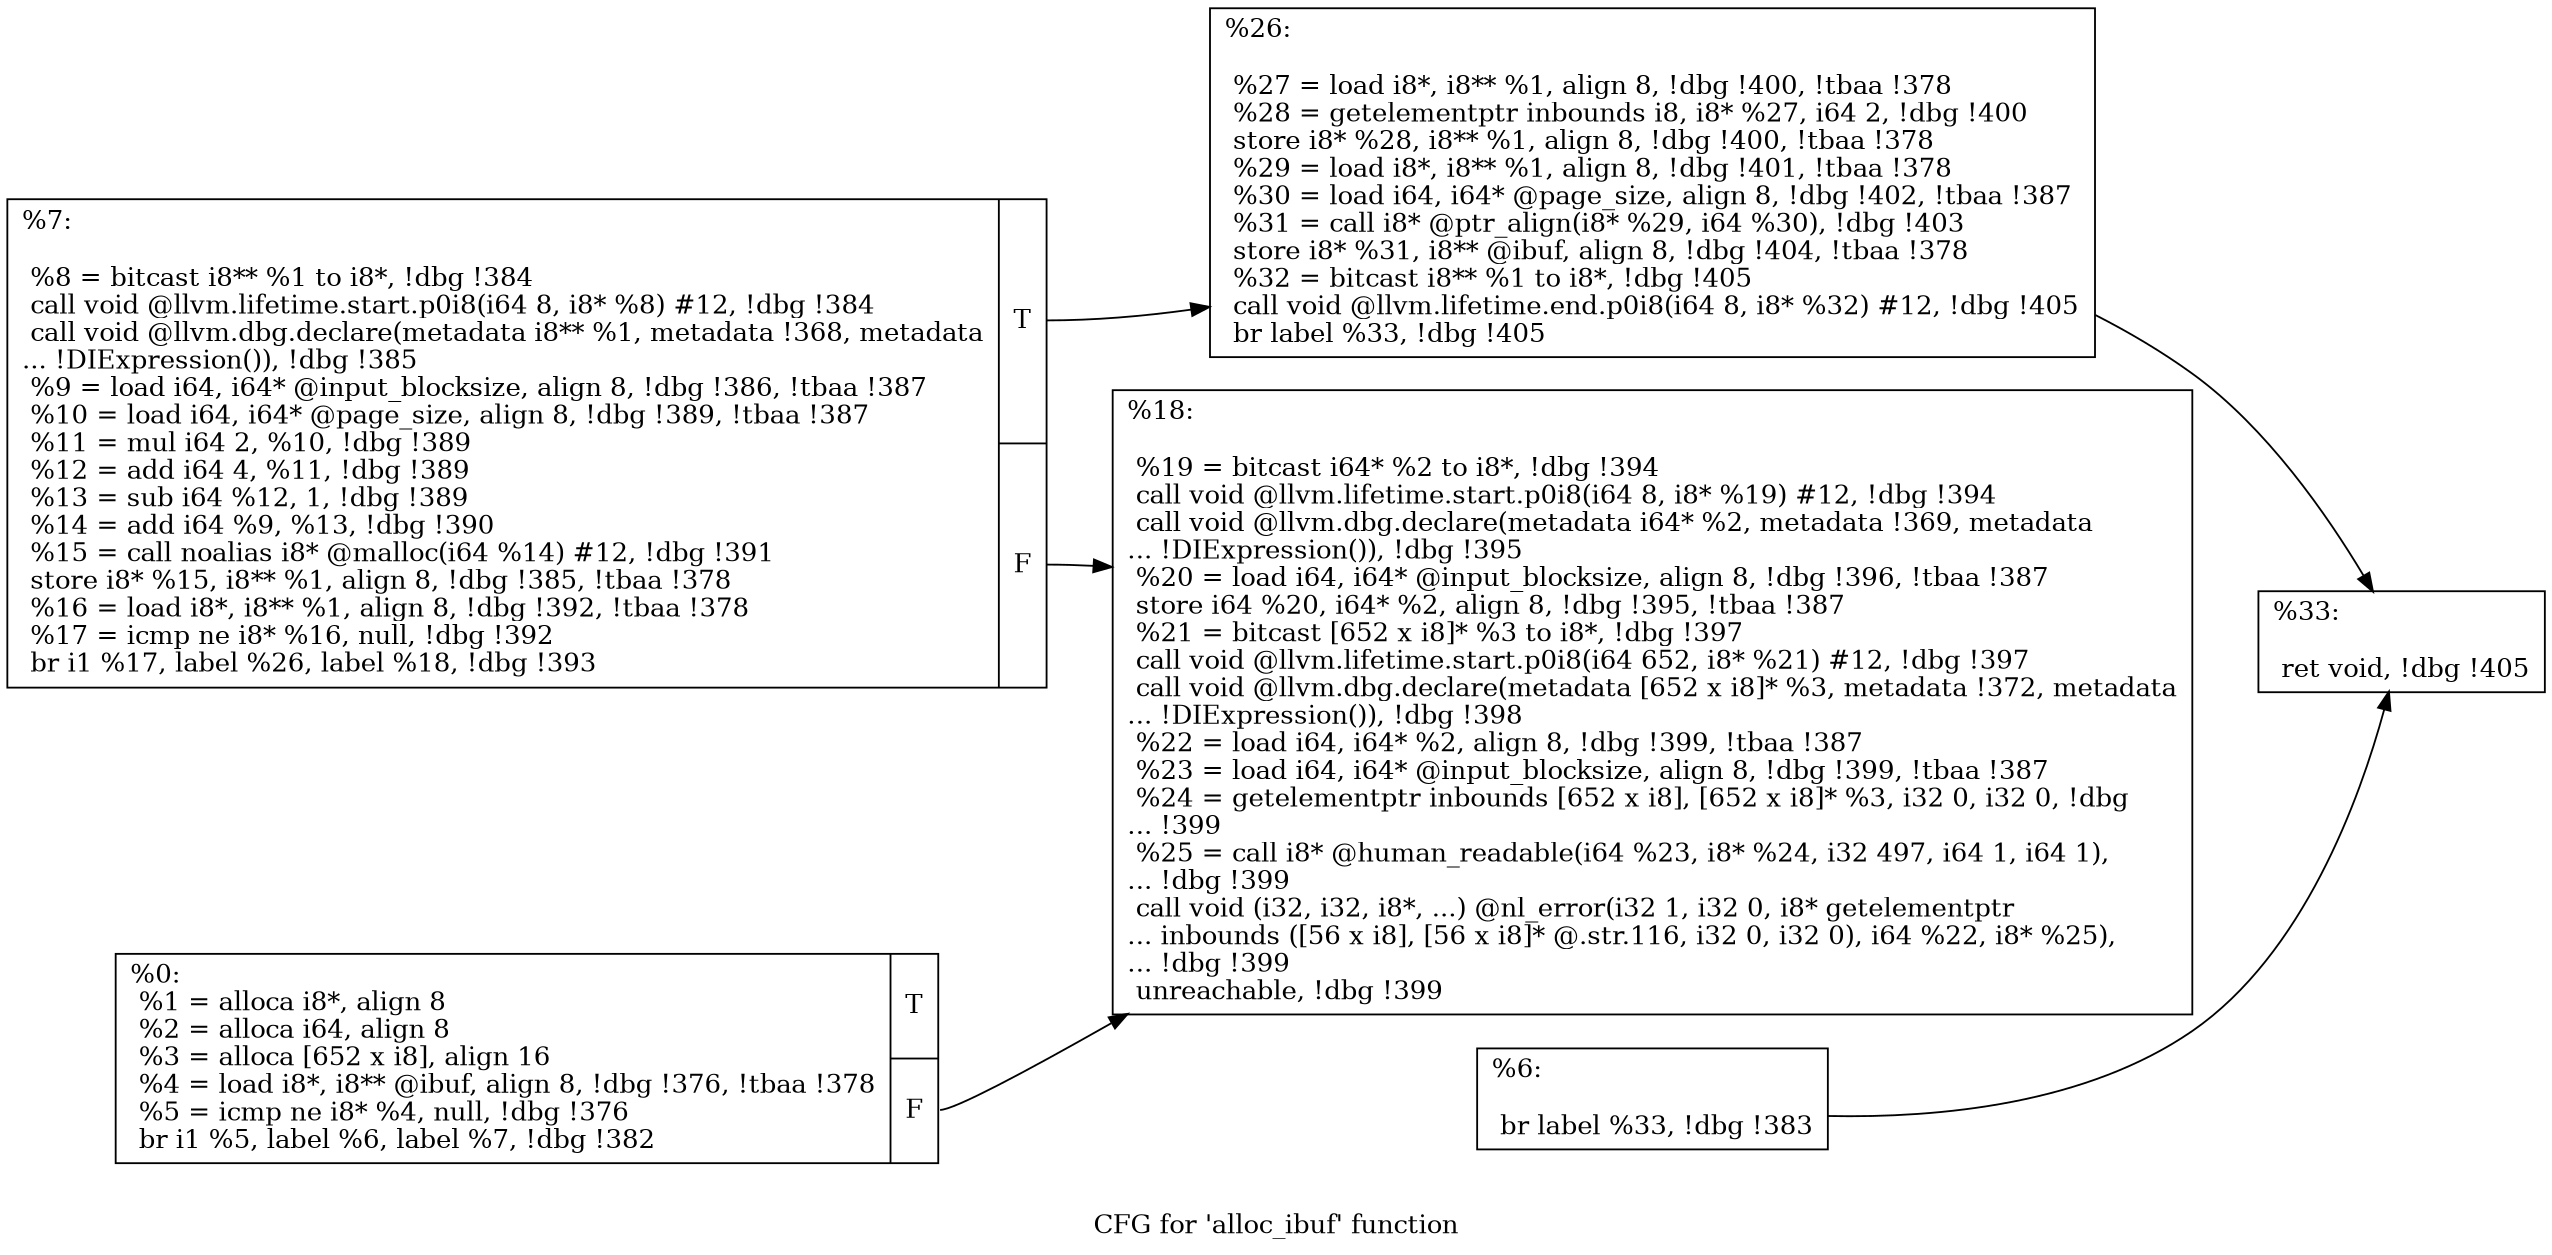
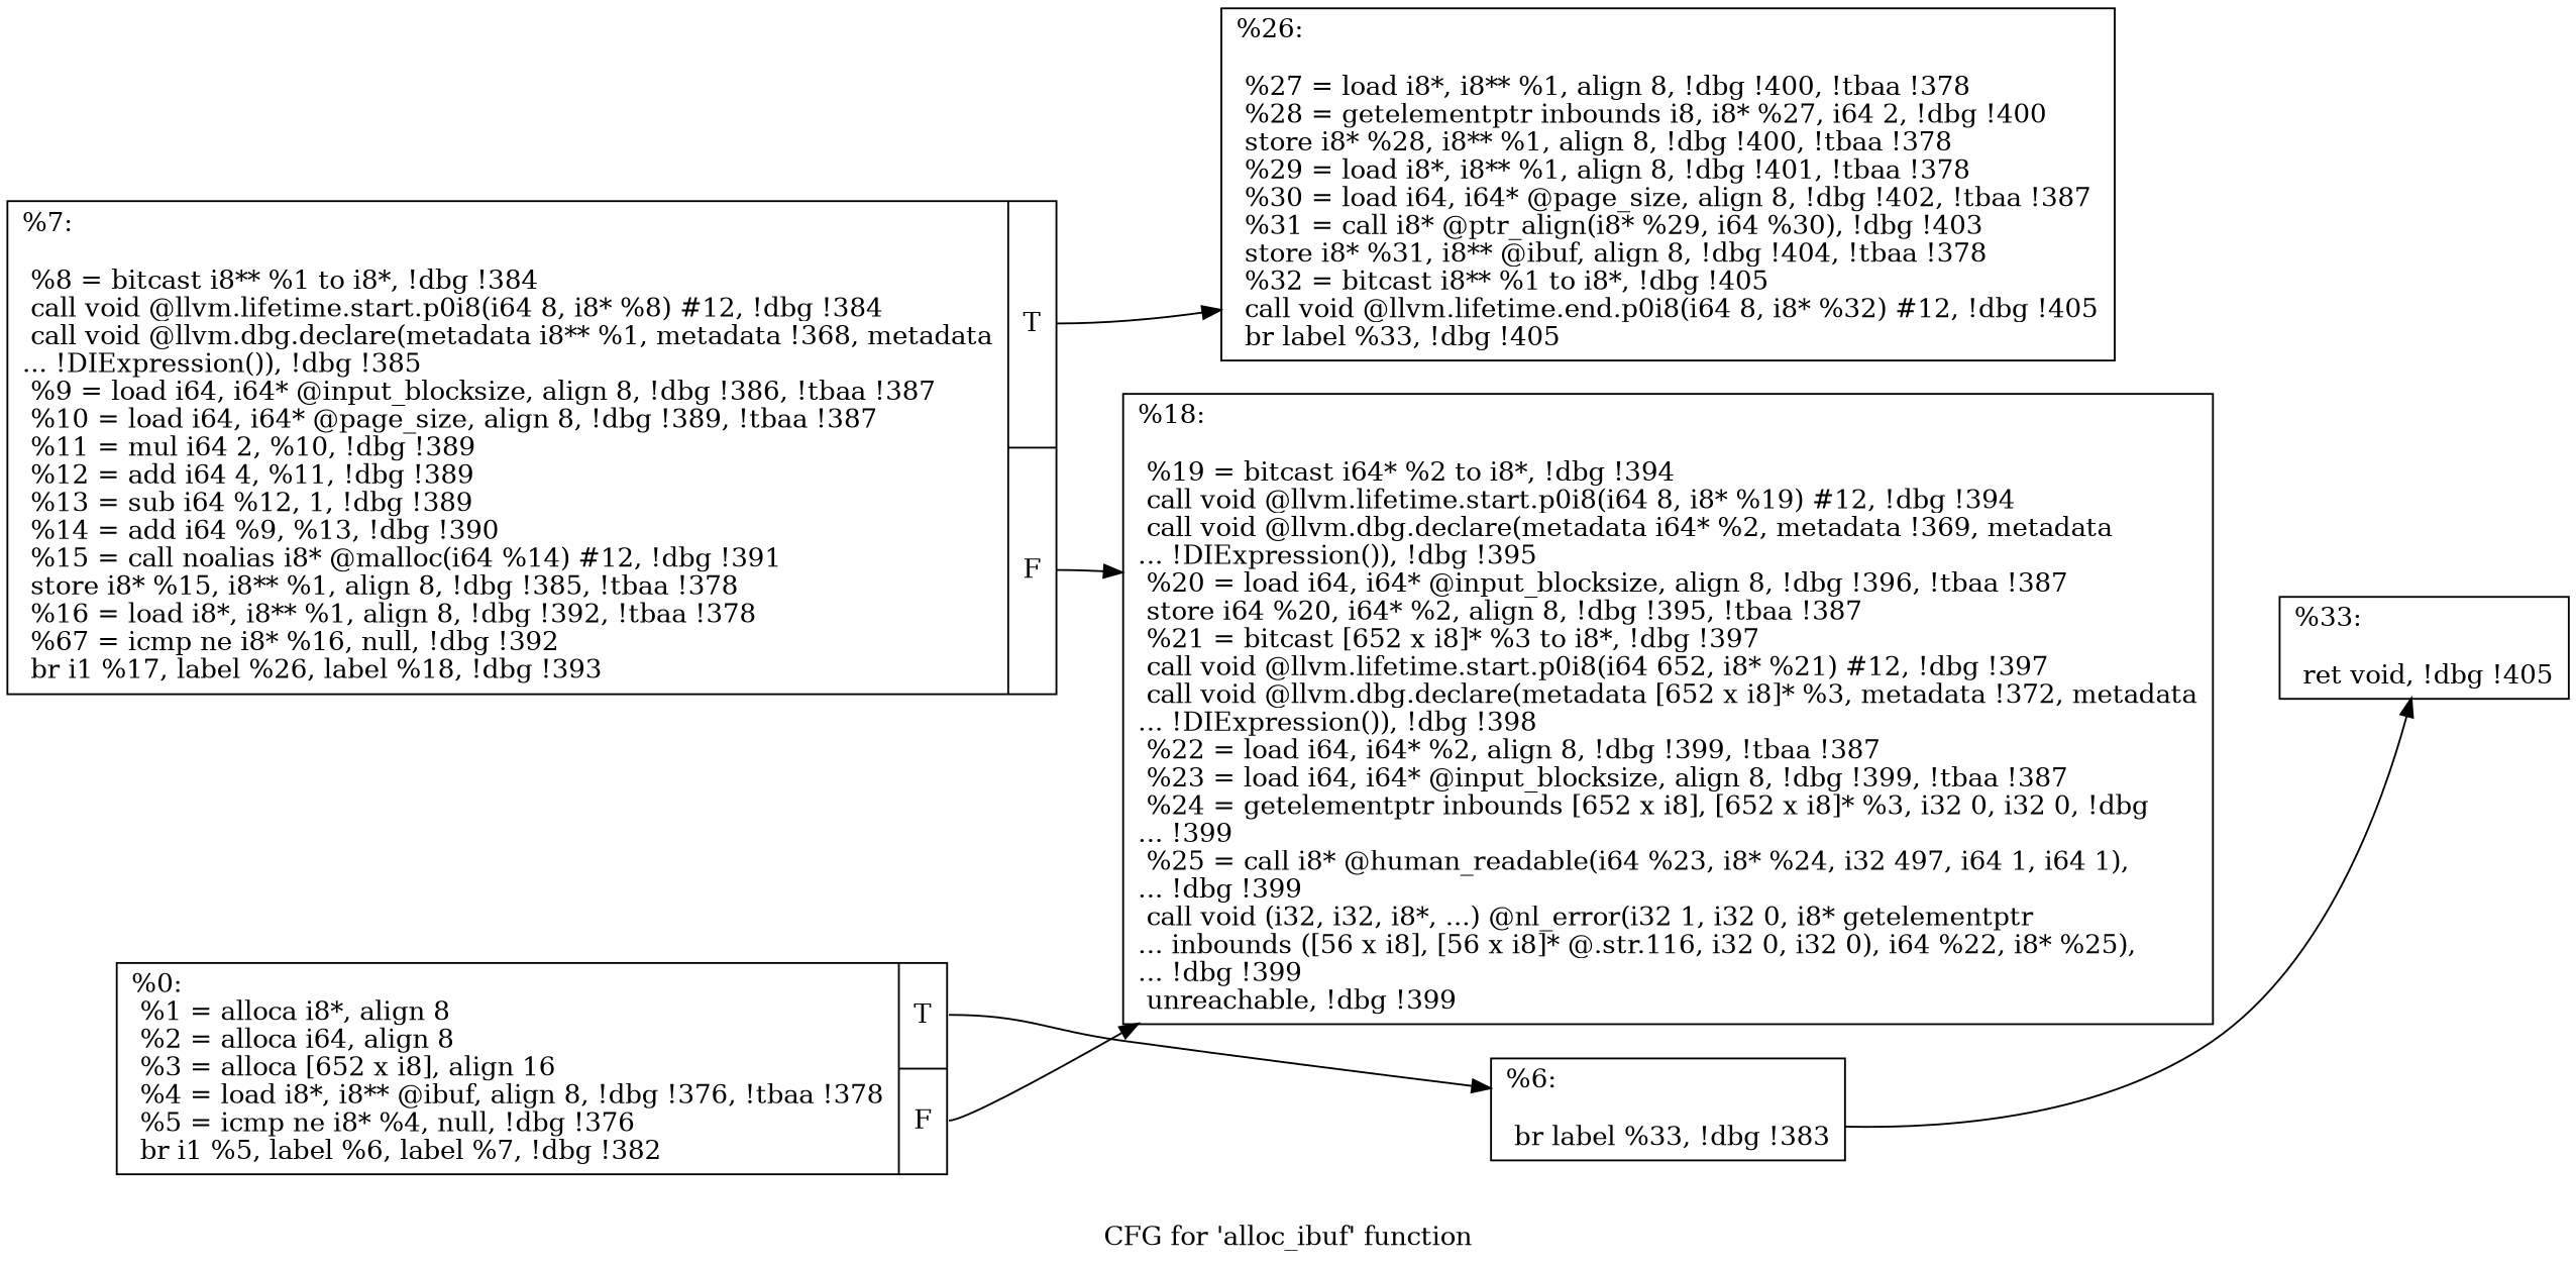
  digraph {
    label="CFG for 'alloc_ibuf' function"
    rankdir=LR
    node [shape=record]
    n1 [label="{%0:\l  %1 = alloca i8*, align 8\l  %2 = alloca i64, align 8\l  %3 = alloca [652 x i8], align 16\l  %4 = load i8*, i8** @ibuf, align 8, !dbg !376, !tbaa !378\l  %5 = icmp ne i8* %4, null, !dbg !376\l  br i1 %5, label %6, label %7, !dbg !382\l|{<s0>T|<s1>F}}"]
    n2 [label="{%6:\l\l  br label %33, !dbg !383\l}"]
    n3 [label="{%18:\l\l  %19 = bitcast i64* %2 to i8*, !dbg !394\l  call void @llvm.lifetime.start.p0i8(i64 8, i8* %19) #12, !dbg !394\l  call void @llvm.dbg.declare(metadata i64* %2, metadata !369, metadata\l... !DIExpression()), !dbg !395\l  %20 = load i64, i64* @input_blocksize, align 8, !dbg !396, !tbaa !387\l  store i64 %20, i64* %2, align 8, !dbg !395, !tbaa !387\l  %21 = bitcast [652 x i8]* %3 to i8*, !dbg !397\l  call void @llvm.lifetime.start.p0i8(i64 652, i8* %21) #12, !dbg !397\l  call void @llvm.dbg.declare(metadata [652 x i8]* %3, metadata !372, metadata\l... !DIExpression()), !dbg !398\l  %22 = load i64, i64* %2, align 8, !dbg !399, !tbaa !387\l  %23 = load i64, i64* @input_blocksize, align 8, !dbg !399, !tbaa !387\l  %24 = getelementptr inbounds [652 x i8], [652 x i8]* %3, i32 0, i32 0, !dbg\l... !399\l  %25 = call i8* @human_readable(i64 %23, i8* %24, i32 497, i64 1, i64 1),\l... !dbg !399\l  call void (i32, i32, i8*, ...) @nl_error(i32 1, i32 0, i8* getelementptr\l... inbounds ([56 x i8], [56 x i8]* @.str.116, i32 0, i32 0), i64 %22, i8* %25),\l... !dbg !399\l  unreachable, !dbg !399\l}"]
    n4 [label="{%33:\l\l  ret void, !dbg !405\l}"]
-   n5 [label="{%7:\l\l  %8 = bitcast i8** %1 to i8*, !dbg !384\l  call void @llvm.lifetime.start.p0i8(i64 8, i8* %8) #12, !dbg !384\l  call void @llvm.dbg.declare(metadata i8** %1, metadata !368, metadata\l... !DIExpression()), !dbg !385\l  %9 = load i64, i64* @input_blocksize, align 8, !dbg !386, !tbaa !387\l  %10 = load i64, i64* @page_size, align 8, !dbg !389, !tbaa !387\l  %11 = mul i64 2, %10, !dbg !389\l  %12 = add i64 4, %11, !dbg !389\l  %13 = sub i64 %12, 1, !dbg !389\l  %14 = add i64 %9, %13, !dbg !390\l  %15 = call noalias i8* @malloc(i64 %14) #12, !dbg !391\l  store i8* %15, i8** %1, align 8, !dbg !385, !tbaa !378\l  %16 = load i8*, i8** %1, align 8, !dbg !392, !tbaa !378\l  %17 = icmp ne i8* %16, null, !dbg !392\l  br i1 %17, label %26, label %18, !dbg !393\l|{<s0>T|<s1>F}}"]
+   n5 [label="{%7:\l\l  %8 = bitcast i8** %1 to i8*, !dbg !384\l  call void @llvm.lifetime.start.p0i8(i64 8, i8* %8) #12, !dbg !384\l  call void @llvm.dbg.declare(metadata i8** %1, metadata !368, metadata\l... !DIExpression()), !dbg !385\l  %9 = load i64, i64* @input_blocksize, align 8, !dbg !386, !tbaa !387\l  %10 = load i64, i64* @page_size, align 8, !dbg !389, !tbaa !387\l  %11 = mul i64 2, %10, !dbg !389\l  %12 = add i64 4, %11, !dbg !389\l  %13 = sub i64 %12, 1, !dbg !389\l  %14 = add i64 %9, %13, !dbg !390\l  %15 = call noalias i8* @malloc(i64 %14) #12, !dbg !391\l  store i8* %15, i8** %1, align 8, !dbg !385, !tbaa !378\l  %16 = load i8*, i8** %1, align 8, !dbg !392, !tbaa !378\l  %67 = icmp ne i8* %16, null, !dbg !392\l  br i1 %17, label %26, label %18, !dbg !393\l|{<s0>T|<s1>F}}"]
    n6 [label="{%26:\l\l  %27 = load i8*, i8** %1, align 8, !dbg !400, !tbaa !378\l  %28 = getelementptr inbounds i8, i8* %27, i64 2, !dbg !400\l  store i8* %28, i8** %1, align 8, !dbg !400, !tbaa !378\l  %29 = load i8*, i8** %1, align 8, !dbg !401, !tbaa !378\l  %30 = load i64, i64* @page_size, align 8, !dbg !402, !tbaa !387\l  %31 = call i8* @ptr_align(i8* %29, i64 %30), !dbg !403\l  store i8* %31, i8** @ibuf, align 8, !dbg !404, !tbaa !378\l  %32 = bitcast i8** %1 to i8*, !dbg !405\l  call void @llvm.lifetime.end.p0i8(i64 8, i8* %32) #12, !dbg !405\l  br label %33, !dbg !405\l}"]
+   n1 -> n2 [tailport=s0]
    n1 -> n3 [tailport=s1]
    n2 -> n4
    n5 -> n3 [tailport=s1]
    n5 -> n6 [tailport=s0]
-   n6 -> n4
  }
